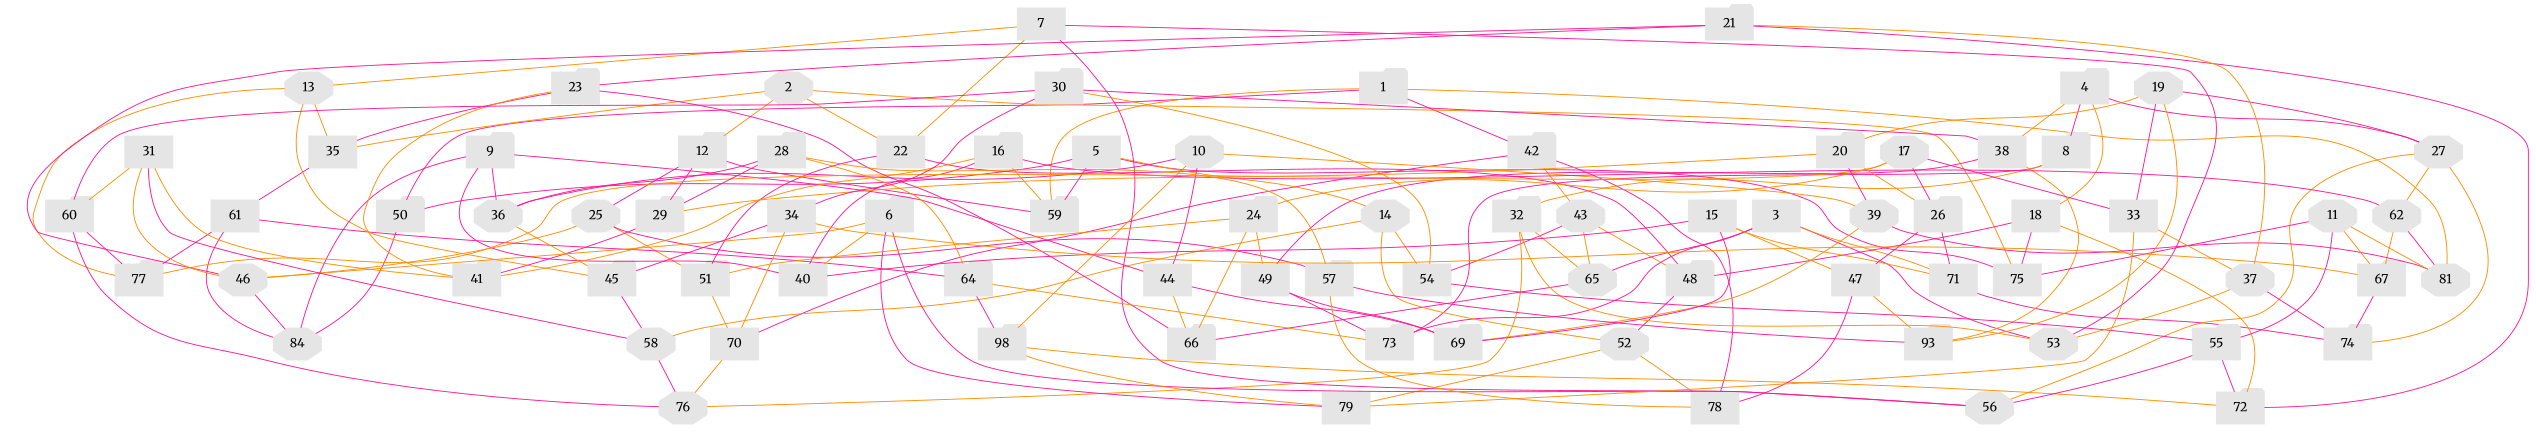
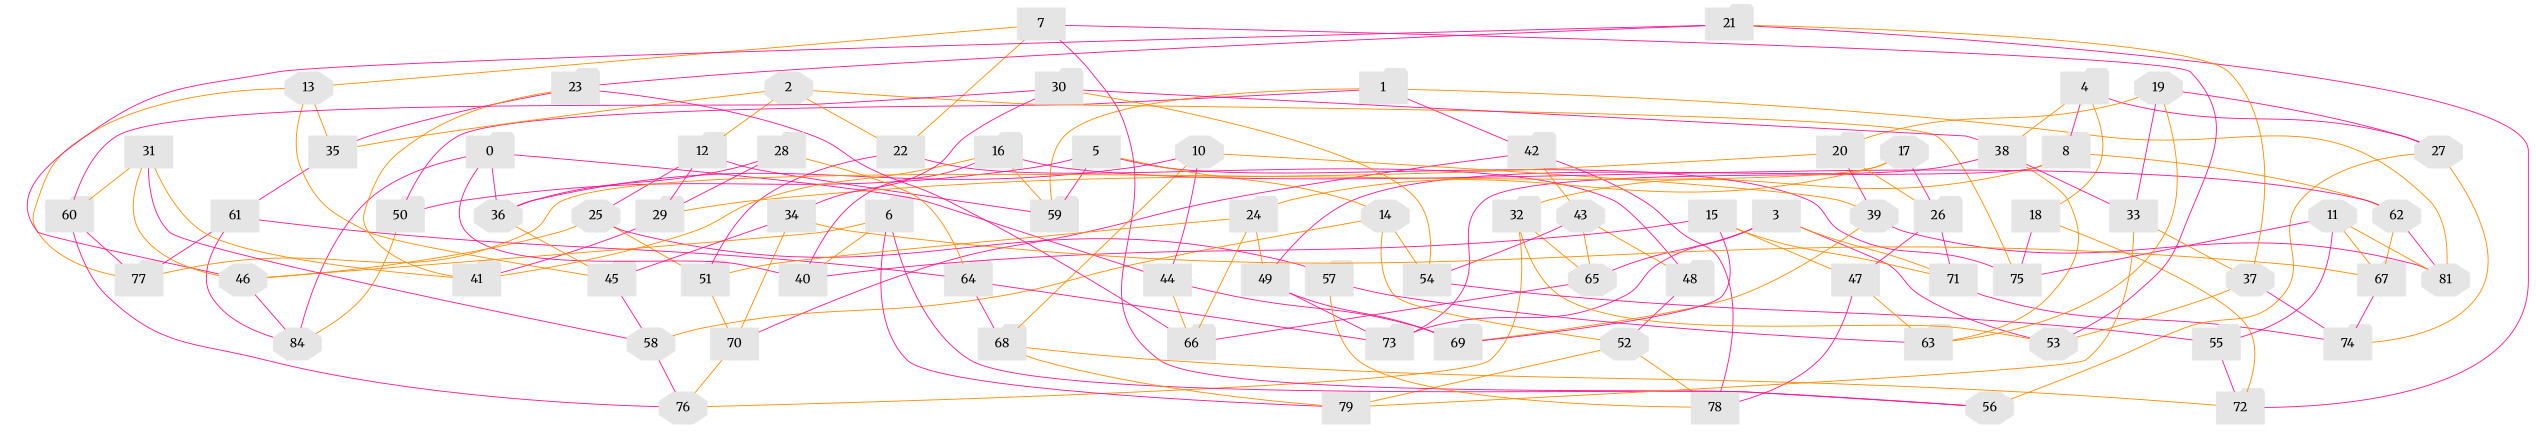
  graph {
    fontname=Merriweather
    node [color=gray90 fontname=Merriweather shape=folder style=filled]
    edge [color=deeppink fontname=Merriweather]
    1
    42
    50
    59
    81 [shape=octagon]
    70 [shape=box]
    43 [shape=octagon]
    78 [shape=box]
    n9 [label=84 shape=octagon]
    2 [shape=octagon]
    12
    22 [shape=box]
    35 [shape=box]
    75 [shape=box]
    25 [shape=octagon]
    29
    48
    51
    61 [shape=box]
    3 [shape=box]
    53 [shape=octagon]
    65 [shape=octagon]
    71 [shape=box]
    73
    66
    74
    4
    8
    18 [shape=box]
    27 [shape=octagon]
    38 [shape=box]
    32
    62 [shape=octagon]
    72
    56 [shape=octagon]
-   63 [label=93]
+   63
    49 [shape=box]
    5 [shape=box]
    14 [shape=octagon]
    52 [shape=octagon]
    54 [shape=box]
    58 [shape=octagon]
    40 [shape=box]
    6
    79 [shape=box]
    46 [shape=octagon]
    7 [shape=box]
    13 [shape=octagon]
    45
    77
    76 [shape=octagon]
    67
-   9
+   9 [label=0]
    36 [shape=octagon]
    44 [shape=box]
    69
    10 [shape=octagon]
    39 [shape=octagon]
-   68 [label=98]
+   68
    11 [shape=octagon]
    55
    57
    41
    15 [shape=box]
    47 [shape=box]
    16
    17 [shape=octagon]
    24
    26
    33 [shape=box]
    37 [shape=octagon]
    19 [shape=octagon]
    20
    21
    23
    28
    64
    30
    34 [shape=box]
    60
    31 [shape=box]
    1 -- 42
    1 -- 50
    1 -- 59 [color=darkorange]
    1 -- 81 [color=darkorange]
    42 -- 70
    42 -- 43 [color=darkorange]
    42 -- 78
-   50 -- n9
+   50 -- n9 [color=darkorange]
    70 -- 76 [color=darkorange]
    43 -- 48 [color=darkorange]
    43 -- 65 [color=darkorange]
    43 -- 54
    2 -- 12 [color=darkorange]
    2 -- 22 [color=darkorange]
    2 -- 35 [color=darkorange]
    2 -- 75 [color=darkorange]
    12 -- 59
    12 -- 25
    12 -- 29
    22 -- 48
    22 -- 51
    35 -- 61
    25 -- 51 [color=darkorange]
    25 -- 46 [color=darkorange]
    25 -- 57
    29 -- 41
    48 -- 52
    51 -- 70 [color=darkorange]
    61 -- n9
    61 -- 77
    61 -- 64
    3 -- 53
    3 -- 65
    3 -- 71 [color=darkorange]
    3 -- 73
    65 -- 66
    71 -- 74
    4 -- 8
    4 -- 18 [color=darkorange]
    4 -- 27
    4 -- 38 [color=darkorange]
    8 -- 73
    8 -- 32 [color=darkorange]
-   27 -- 62 [color=darkorange]
+   8 -- 62 [color=darkorange]
    18 -- 75
-   18 -- 48
    18 -- 72 [color=darkorange]
    27 -- 74 [color=darkorange]
    27 -- 56 [color=darkorange]
    38 -- 63 [color=darkorange]
    38 -- 49
    32 -- 53 [color=darkorange]
    32 -- 65 [color=darkorange]
    32 -- 76 [color=darkorange]
    62 -- 81
    62 -- 67 [color=darkorange]
    49 -- 73
    49 -- 69
    5 -- 50
    5 -- 59
    5 -- 75
    5 -- 14 [color=darkorange]
    14 -- 52 [color=darkorange]
    14 -- 54 [color=darkorange]
    14 -- 58 [color=darkorange]
    52 -- 78 [color=darkorange]
    52 -- 79 [color=darkorange]
    54 -- 55
    58 -- 76
    6 -- 56
    6 -- 40 [color=darkorange]
    6 -- 79
    6 -- 46 [color=darkorange]
    46 -- n9
    7 -- 22 [color=darkorange]
    7 -- 53
    7 -- 56
    7 -- 13 [color=darkorange]
    13 -- 35 [color=darkorange]
    13 -- 45 [color=darkorange]
    13 -- 77 [color=darkorange]
    45 -- 58
    67 -- 74
    9 -- n9
    9 -- 40
    9 -- 36
    9 -- 44
    36 -- 45 [color=darkorange]
    44 -- 66 [color=darkorange]
    44 -- 69
    10 -- 36
    10 -- 44
    10 -- 39 [color=darkorange]
    10 -- 68 [color=darkorange]
    39 -- 81
    39 -- 69 [color=darkorange]
    68 -- 72 [color=darkorange]
    68 -- 79 [color=darkorange]
    11 -- 81 [color=darkorange]
    11 -- 75
    11 -- 67 [color=darkorange]
    11 -- 55
    55 -- 72
-   55 -- 56
    57 -- 78 [color=darkorange]
    57 -- 63
    15 -- 71 [color=darkorange]
    15 -- 40
    15 -- 69
    15 -- 47 [color=darkorange]
    47 -- 78
    47 -- 63 [color=darkorange]
    16 -- 59 [color=darkorange]
    16 -- 62
    16 -- 40
    16 -- 41 [color=darkorange]
    17 -- 77 [color=darkorange]
    17 -- 24 [color=darkorange]
    17 -- 26
-   17 -- 33
+   38 -- 33
    24 -- 51 [color=darkorange]
    24 -- 66 [color=darkorange]
    24 -- 49 [color=darkorange]
    26 -- 71
    26 -- 47
    33 -- 79 [color=darkorange]
    33 -- 37 [color=darkorange]
    37 -- 53 [color=darkorange]
    37 -- 74
    19 -- 27
    19 -- 63 [color=darkorange]
    19 -- 33
    19 -- 20 [color=darkorange]
    20 -- 29 [color=darkorange]
    20 -- 39
    20 -- 26 [color=darkorange]
    21 -- 72
    21 -- 46
    21 -- 37 [color=darkorange]
    21 -- 23
    23 -- 35
    23 -- 66
    23 -- 41 [color=darkorange]
    28 -- 29
    28 -- 36
-   28 -- 57 [color=darkorange]
    28 -- 64 [color=darkorange]
-   64 -- 73 [color=darkorange]
+   64 -- 73
    64 -- 68
    30 -- 38
    30 -- 54 [color=darkorange]
    30 -- 34
    30 -- 60
    34 -- 70 [color=darkorange]
    34 -- 45
    34 -- 67 [color=darkorange]
    60 -- 77
    60 -- 76
    31 -- 58
    31 -- 46 [color=darkorange]
    31 -- 41 [color=darkorange]
    31 -- 60 [color=darkorange]
  }
